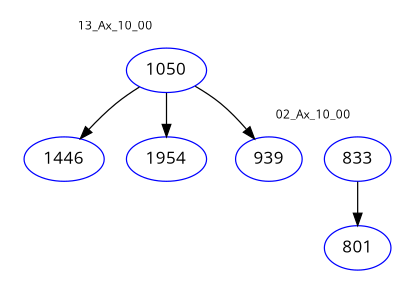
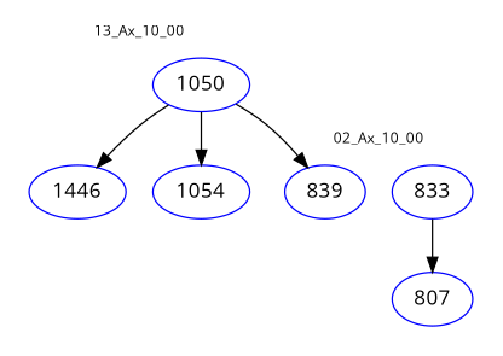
  digraph {
    fontname="Open Sans"
    node [color=blue fontname="Open Sans"]
    edge [color=black fontname="Open Sans"]
    n1 [label=1050]
    n2 [label=1446]
-   n3 [label=1954]
+   n3 [label=1054]
    n4 [label=833]
-   n5 [label=801]
-   n6 [label=939]
+   n5 [label=807]
+   n6 [label=839]
    subgraph cluster_1 {
      color=white
      fontsize=10
      label="13_Ax_10_00"
      n1
      n2
      n3
    }
    subgraph cluster_2 {
      color=white
      fontsize=10
      label="02_Ax_10_00"
      n4
      n5
      n6
    }
    n1 -> n2
    n1 -> n3
    n1 -> n6
    n4 -> n5
  }
